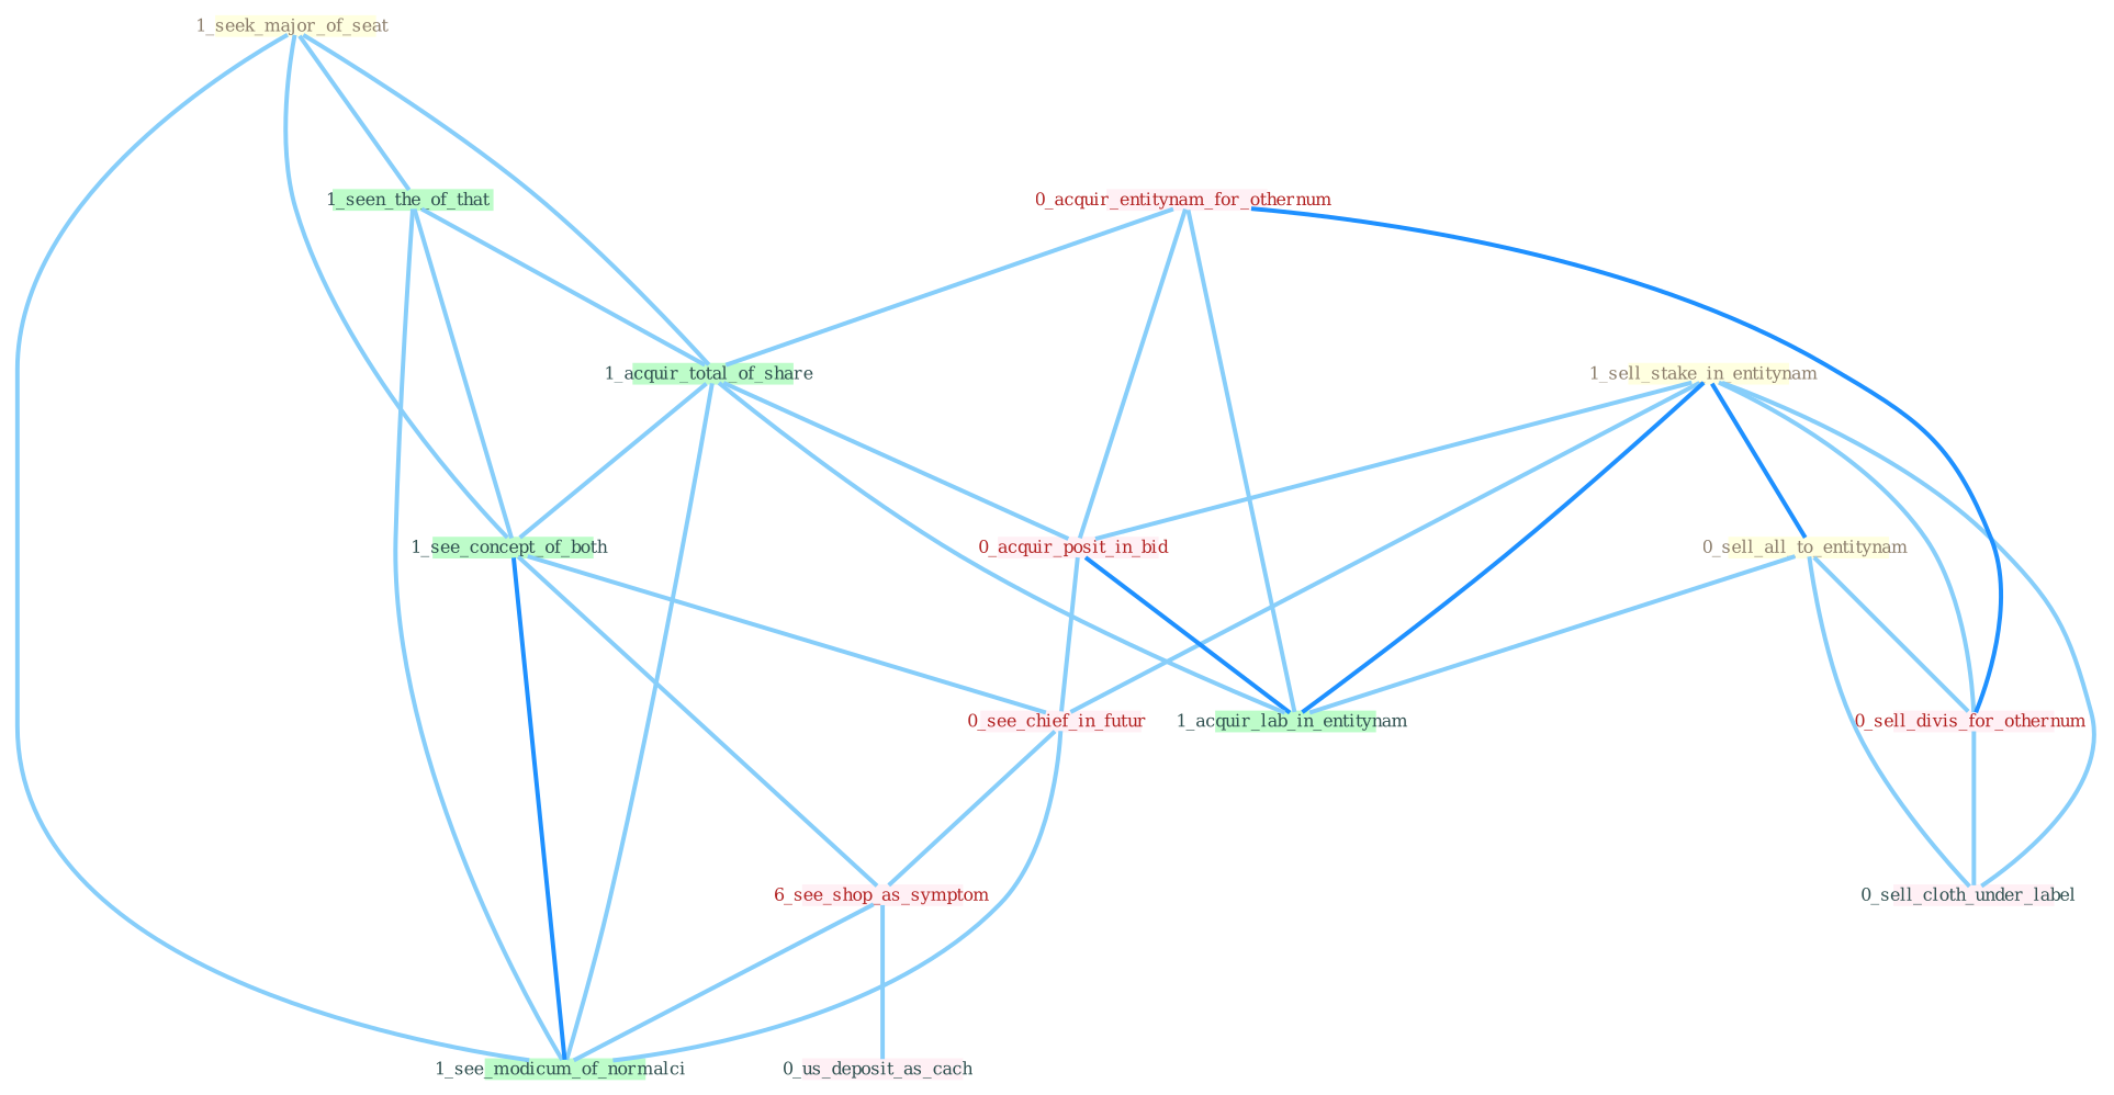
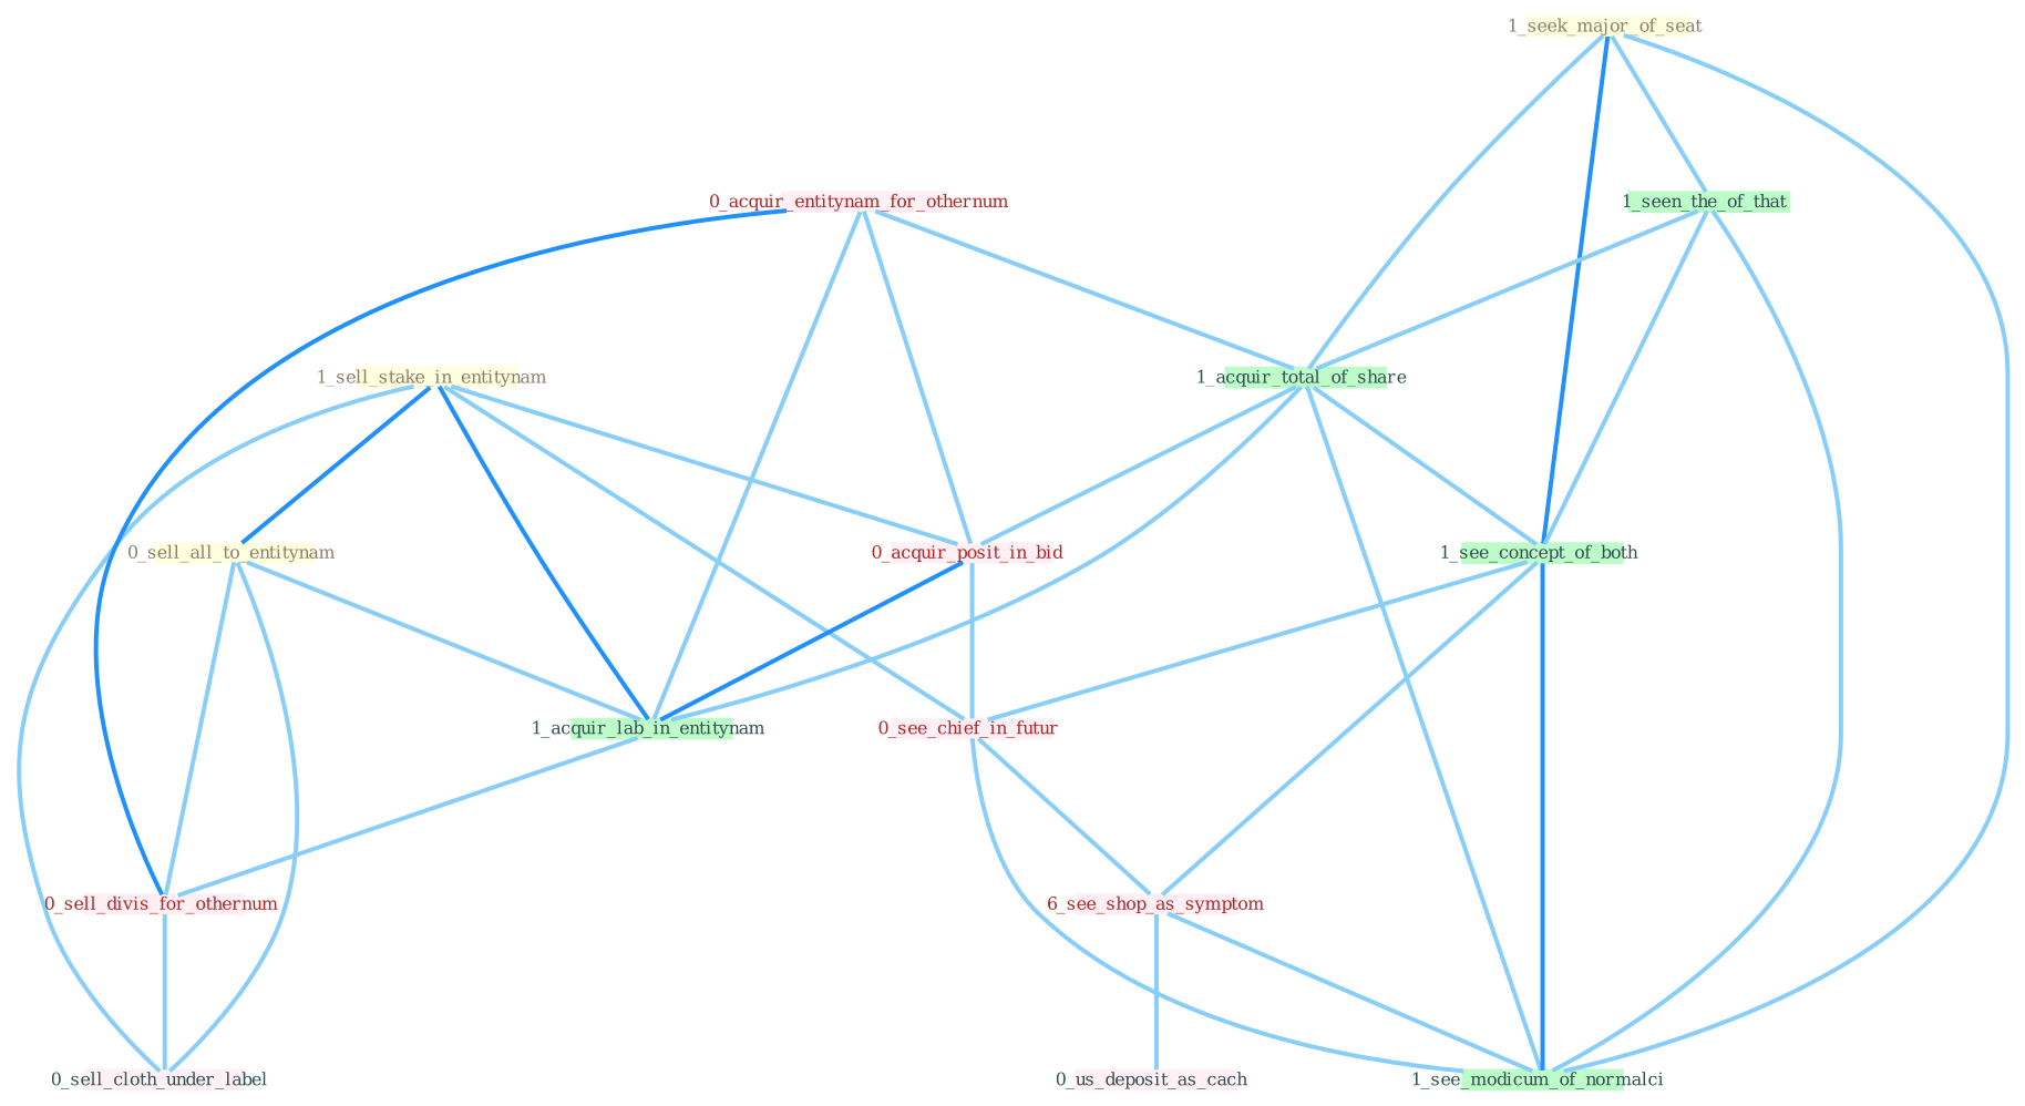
  graph {
    node [color="#fff0f5" fixedsize=true fontcolor="#2f4f4f" fontsize=4 shape=polygon style=filled]
    edge [color="#87cefa" w=1]
    "1_seek_major_of_seat " [color="#ffffe0" fontcolor="#8b7d6b" height=.06 width=.5]
    "1_sell_stake_in_entitynam " [color="#ffffe0" fontcolor="#8b7d6b" height=.06 width=.5]
    "0_sell_all_to_entitynam " [color="#ffffe0" fontcolor="#8b7d6b" height=.06 width=.5]
    "0_acquir_entitynam_for_othernum " [fontcolor="#b22222" height=.06 width=.5]
    "0_sell_divis_for_othernum " [fontcolor="#b22222" height=.06 width=.5]
    "0_sell_cloth_under_label " [height=.06 width=.5]
    "0_acquir_posit_in_bid " [fontcolor="#b22222" height=.06 width=.5]
    "0_see_chief_in_futur " [fontcolor="#b22222" height=.06 width=.5]
    n9 [fontcolor="#b22222" height=.06 label="6_see_shop_as_symptom" width=.5]
    "0_us_deposit_as_cach " [height=.06 width=.5]
    "1_seen_the_of_that " [color="#BDFCC9" height=.06 width=.5]
    "1_acquir_total_of_share " [color="#BDFCC9" height=.06 width=.5]
    "1_see_concept_of_both " [color="#BDFCC9" height=.06 width=.5]
    "1_see_modicum_of_normalci " [color="#BDFCC9" height=.06 width=.5]
    "1_acquir_lab_in_entitynam " [color="#BDFCC9" height=.06 width=.5]
    subgraph sub_1 {
      "1_seek_major_of_seat "
      "1_sell_stake_in_entitynam "
      "0_sell_all_to_entitynam "
    }
    subgraph sub_2 {
      "0_acquir_entitynam_for_othernum "
      "0_sell_divis_for_othernum "
      "0_sell_cloth_under_label "
      "0_acquir_posit_in_bid "
      "0_see_chief_in_futur "
      n9
      "0_us_deposit_as_cach "
    }
    "1_seek_major_of_seat " -- "1_seen_the_of_that "
    "1_seek_major_of_seat " -- "1_acquir_total_of_share "
-   "1_seek_major_of_seat " -- "1_see_concept_of_both "
+   "1_seek_major_of_seat " -- "1_see_concept_of_both " [color="#1e90ff"]
    "1_seek_major_of_seat " -- "1_see_modicum_of_normalci "
    "1_sell_stake_in_entitynam " -- "0_sell_all_to_entitynam " [color="#1e90ff" w=2]
-   "1_sell_stake_in_entitynam " -- "0_sell_divis_for_othernum "
+   "1_acquir_lab_in_entitynam " -- "0_sell_divis_for_othernum "
    "1_sell_stake_in_entitynam " -- "0_sell_cloth_under_label "
    "1_sell_stake_in_entitynam " -- "0_acquir_posit_in_bid "
    "1_sell_stake_in_entitynam " -- "0_see_chief_in_futur "
    "1_sell_stake_in_entitynam " -- "1_acquir_lab_in_entitynam " [color="#1e90ff" w=2]
    "0_sell_all_to_entitynam " -- "0_sell_divis_for_othernum "
    "0_sell_all_to_entitynam " -- "0_sell_cloth_under_label "
    "0_sell_all_to_entitynam " -- "1_acquir_lab_in_entitynam "
    "0_acquir_entitynam_for_othernum " -- "0_sell_divis_for_othernum " [color="#1e90ff" w=2]
    "0_acquir_entitynam_for_othernum " -- "0_acquir_posit_in_bid "
    "0_acquir_entitynam_for_othernum " -- "1_acquir_total_of_share "
    "0_acquir_entitynam_for_othernum " -- "1_acquir_lab_in_entitynam "
    "0_sell_divis_for_othernum " -- "0_sell_cloth_under_label "
    "0_acquir_posit_in_bid " -- "0_see_chief_in_futur "
    "0_acquir_posit_in_bid " -- "1_acquir_lab_in_entitynam " [color="#1e90ff" w=2]
    "0_see_chief_in_futur " -- n9
    "0_see_chief_in_futur " -- "1_see_modicum_of_normalci "
    n9 -- "0_us_deposit_as_cach "
    n9 -- "1_see_modicum_of_normalci "
    "1_seen_the_of_that " -- "1_acquir_total_of_share "
    "1_seen_the_of_that " -- "1_see_concept_of_both "
    "1_seen_the_of_that " -- "1_see_modicum_of_normalci "
    "1_acquir_total_of_share " -- "0_acquir_posit_in_bid "
    "1_acquir_total_of_share " -- "1_see_concept_of_both "
    "1_acquir_total_of_share " -- "1_see_modicum_of_normalci "
    "1_acquir_total_of_share " -- "1_acquir_lab_in_entitynam "
    "1_see_concept_of_both " -- "0_see_chief_in_futur "
    "1_see_concept_of_both " -- n9
    "1_see_concept_of_both " -- "1_see_modicum_of_normalci " [color="#1e90ff" w=2]
  }
